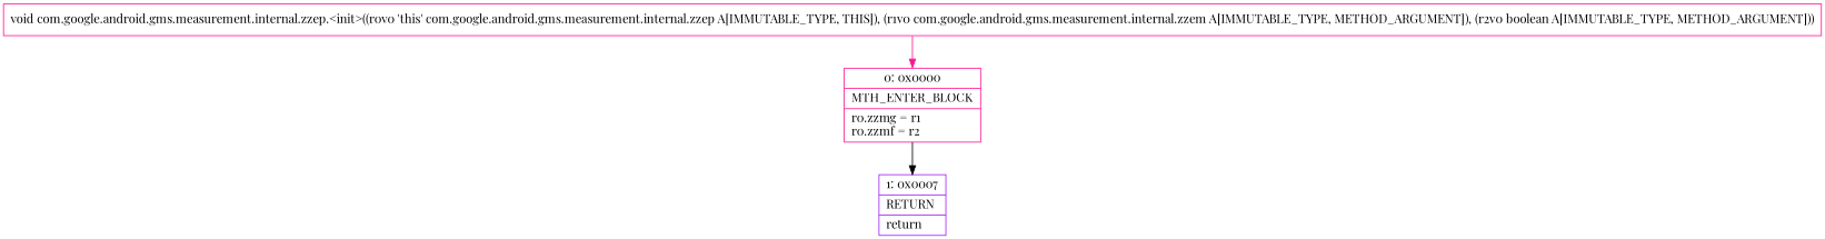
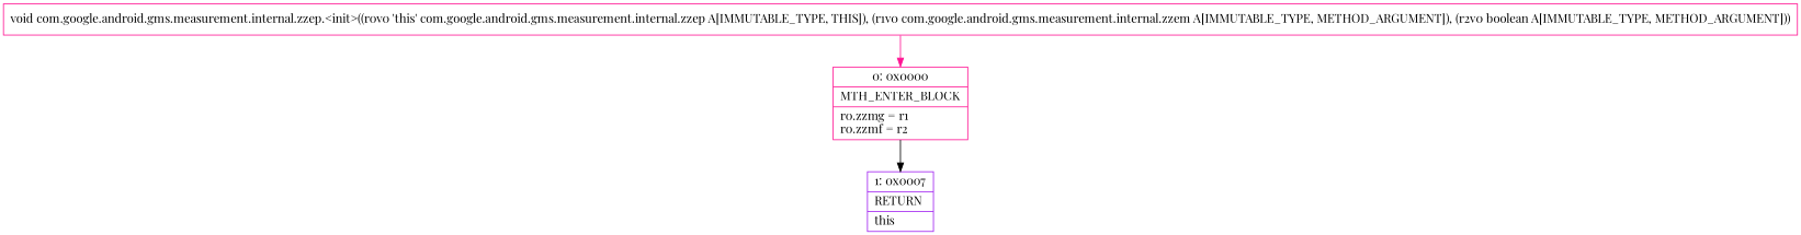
  digraph {
    fontname="Playfair Display"
    node [shape=record color=deeppink fontname="Playfair Display"]
    edge [fontname="Playfair Display"]
    n1 [label="{0\:\ 0x0000|MTH_ENTER_BLOCK\l|r0.zzmg = r1\lr0.zzmf = r2\l}"]
-   n2 [label="{1\:\ 0x0007|RETURN\l|return\l}" color=purple]
+   n2 [label="{1\:\ 0x0007|RETURN\l|this\l}" color=purple]
    n3 [label="{void com.google.android.gms.measurement.internal.zzep.\<init\>((r0v0 'this' com.google.android.gms.measurement.internal.zzep A[IMMUTABLE_TYPE, THIS]), (r1v0 com.google.android.gms.measurement.internal.zzem A[IMMUTABLE_TYPE, METHOD_ARGUMENT]), (r2v0 boolean A[IMMUTABLE_TYPE, METHOD_ARGUMENT])) }"]
    n1 -> n2 [color=black]
    n3 -> n1 [color=deeppink]
  }
